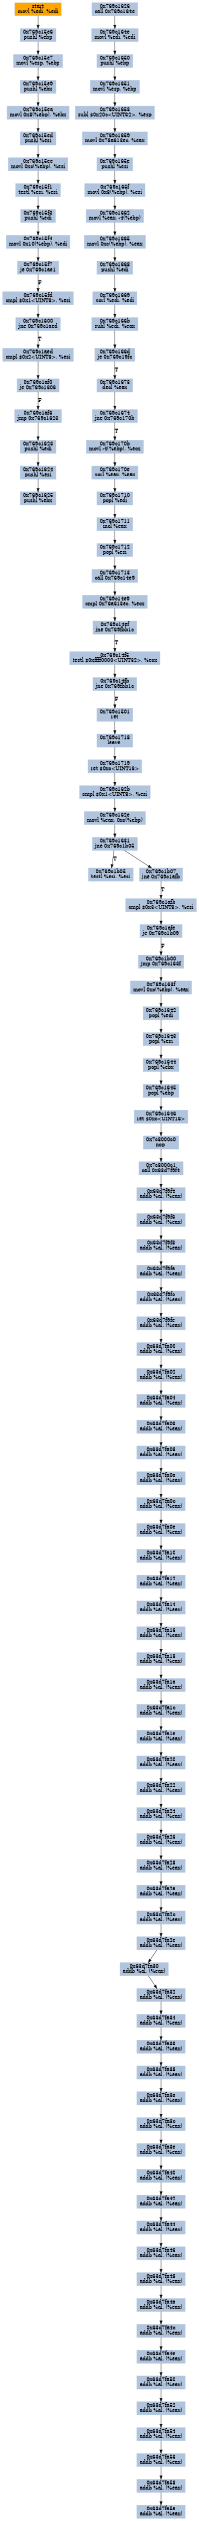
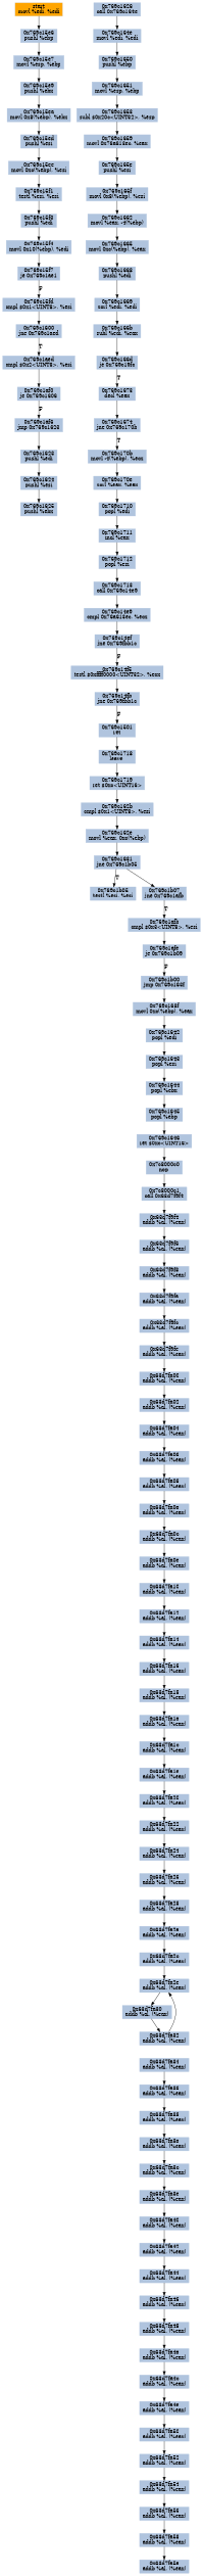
  digraph {
    node [color=lightsteelblue fillcolor=lightsteelblue shape=rectangle style=filled]
    edge [color="#000000"]
    n1 [color=lightgrey fillcolor=orange label="start\nmovl %edi, %edi"]
    n2 [label="0x769c15e6\npushl %ebp"]
    n3 [label="0x769c15e7\nmovl %esp, %ebp"]
    n4 [label="0x769c15e9\npushl %ebx"]
    n5 [label="0x769c15ea\nmovl 0x8(%ebp), %ebx"]
    n6 [label="0x769c15ed\npushl %esi"]
    n7 [label="0x769c15ee\nmovl 0xc(%ebp), %esi"]
    n8 [label="0x769c15f1\ntestl %esi, %esi"]
    n9 [label="0x769c15f3\npushl %edi"]
    n10 [label="0x769c15f4\nmovl 0x10(%ebp), %edi"]
    n11 [label="0x769c15f7\nje 0x769c1ae1"]
    n12 [label="0x769c15fd\ncmpl $0x1<UINT8>, %esi"]
    n13 [label="0x769c1600\njne 0x769c1aed"]
    n14 [label="0x769c1aed\ncmpl $0x2<UINT8>, %esi"]
    n15 [label="0x769c1af0\nje 0x769c1606"]
    n16 [label="0x769c1af6\njmp 0x769c1623"]
    n17 [label="0x769c1623\npushl %edi"]
    n18 [label="0x769c1624\npushl %esi"]
    n19 [label="0x769c1625\npushl %ebx"]
    n20 [label="0x769c1626\ncall 0x769c164e"]
    n21 [label="0x769c164e\nmovl %edi, %edi"]
    n22 [label="0x769c1650\npushl %ebp"]
    n23 [label="0x769c1651\nmovl %esp, %ebp"]
    n24 [label="0x769c1653\nsubl $0x20c<UINT32>, %esp"]
    n25 [label="0x769c1659\nmovl 0x76a613ec, %eax"]
    n26 [label="0x769c165e\npushl %esi"]
    n27 [label="0x769c165f\nmovl 0x8(%ebp), %esi"]
    n28 [label="0x769c1662\nmovl %eax, -4(%ebp)"]
    n29 [label="0x769c1665\nmovl 0xc(%ebp), %eax"]
    n30 [label="0x769c1668\npushl %edi"]
    n31 [label="0x769c1669\nxorl %edi, %edi"]
    n32 [label="0x769c166b\nsubl %edi, %eax"]
    n33 [label="0x769c166d\nje 0x769c19fc"]
    n34 [label="0x769c1673\ndecl %eax"]
    n35 [label="0x769c1674\njne 0x769c170b"]
    n36 [label="0x769c170b\nmovl -4(%ebp), %ecx"]
    n37 [label="0x769c170e\nxorl %eax, %eax"]
    n38 [label="0x769c1710\npopl %edi"]
    n39 [label="0x769c1711\nincl %eax"]
    n40 [label="0x769c1712\npopl %esi"]
    n41 [label="0x769c1713\ncall 0x769c14e9"]
    n42 [label="0x769c14e9\ncmpl 0x76a613ec, %ecx"]
    n43 [label="0x769c14ef\njne 0x769fbb1c"]
    n44 [label="0x769c14f5\ntestl $0xffff0000<UINT32>, %ecx"]
    n45 [label="0x769c14fb\njne 0x769fbb1c"]
    n46 [label="0x769c1501\nret"]
    n47 [label="0x769c1718\nleave "]
    n48 [label="0x769c1719\nret $0xc<UINT16>"]
    n49 [label="0x769c162b\ncmpl $0x1<UINT8>, %esi"]
    n50 [label="0x769c162e\nmovl %eax, 0xc(%ebp)"]
    n51 [label="0x769c1631\njne 0x769c1b05"]
    n52 [label="0x769c1b05\ntestl %esi, %esi"]
    n53 [label="0x769c1b07\njne 0x769c1afb"]
    n54 [label="0x769c1afb\ncmpl $0x3<UINT8>, %esi"]
    n55 [label="0x769c1afe\nje 0x769c1b09"]
    n56 [label="0x769c1b00\njmp 0x769c163f"]
    n57 [label="0x769c163f\nmovl 0xc(%ebp), %eax"]
    n58 [label="0x769c1642\npopl %edi"]
    n59 [label="0x769c1643\npopl %esi"]
    n60 [label="0x769c1644\npopl %ebx"]
    n61 [label="0x769c1645\npopl %ebp"]
    n62 [label="0x769c1646\nret $0xc<UINT16>"]
    n63 [label="0x7c8000c0\nnop "]
    n64 [label="0x7c8000c1\ncall 0x63d7f9f4"]
    n65 [label="0x63d7f9f4\naddb %al, (%eax)"]
    n66 [label="0x63d7f9f6\naddb %al, (%eax)"]
    n67 [label="0x63d7f9f8\naddb %al, (%eax)"]
    n68 [label="0x63d7f9fa\naddb %al, (%eax)"]
    n69 [label="0x63d7f9fc\naddb %al, (%eax)"]
    n70 [label="0x63d7f9fe\naddb %al, (%eax)"]
    n71 [label="0x63d7fa00\naddb %al, (%eax)"]
    n72 [label="0x63d7fa02\naddb %al, (%eax)"]
    n73 [label="0x63d7fa04\naddb %al, (%eax)"]
    n74 [label="0x63d7fa06\naddb %al, (%eax)"]
    n75 [label="0x63d7fa08\naddb %al, (%eax)"]
    n76 [label="0x63d7fa0a\naddb %al, (%eax)"]
    n77 [label="0x63d7fa0c\naddb %al, (%eax)"]
    n78 [label="0x63d7fa0e\naddb %al, (%eax)"]
    n79 [label="0x63d7fa10\naddb %al, (%eax)"]
    n80 [label="0x63d7fa12\naddb %al, (%eax)"]
    n81 [label="0x63d7fa14\naddb %al, (%eax)"]
    n82 [label="0x63d7fa16\naddb %al, (%eax)"]
    n83 [label="0x63d7fa18\naddb %al, (%eax)"]
    n84 [label="0x63d7fa1a\naddb %al, (%eax)"]
    n85 [label="0x63d7fa1c\naddb %al, (%eax)"]
    n86 [label="0x63d7fa1e\naddb %al, (%eax)"]
    n87 [label="0x63d7fa20\naddb %al, (%eax)"]
    n88 [label="0x63d7fa22\naddb %al, (%eax)"]
    n89 [label="0x63d7fa24\naddb %al, (%eax)"]
    n90 [label="0x63d7fa26\naddb %al, (%eax)"]
    n91 [label="0x63d7fa28\naddb %al, (%eax)"]
    n92 [label="0x63d7fa2a\naddb %al, (%eax)"]
    n93 [label="0x63d7fa2c\naddb %al, (%eax)"]
    n94 [label="0x63d7fa2e\naddb %al, (%eax)"]
    n95 [label="0x63d7fa30\naddb %al, (%eax)"]
    n96 [label="0x63d7fa32\naddb %al, (%eax)"]
    n97 [label="0x63d7fa34\naddb %al, (%eax)"]
    n98 [label="0x63d7fa36\naddb %al, (%eax)"]
    n99 [label="0x63d7fa38\naddb %al, (%eax)"]
    n100 [label="0x63d7fa3a\naddb %al, (%eax)"]
    n101 [label="0x63d7fa3c\naddb %al, (%eax)"]
    n102 [label="0x63d7fa3e\naddb %al, (%eax)"]
    n103 [label="0x63d7fa40\naddb %al, (%eax)"]
    n104 [label="0x63d7fa42\naddb %al, (%eax)"]
    n105 [label="0x63d7fa44\naddb %al, (%eax)"]
    n106 [label="0x63d7fa46\naddb %al, (%eax)"]
    n107 [label="0x63d7fa48\naddb %al, (%eax)"]
    n108 [label="0x63d7fa4a\naddb %al, (%eax)"]
    n109 [label="0x63d7fa4c\naddb %al, (%eax)"]
    n110 [label="0x63d7fa4e\naddb %al, (%eax)"]
    n111 [label="0x63d7fa50\naddb %al, (%eax)"]
    n112 [label="0x63d7fa52\naddb %al, (%eax)"]
    n113 [label="0x63d7fa54\naddb %al, (%eax)"]
    n114 [label="0x63d7fa56\naddb %al, (%eax)"]
    n115 [label="0x63d7fa58\naddb %al, (%eax)"]
    n116 [label="0x63d7fa5a\naddb %al, (%eax)"]
    n1 -> n2
    n2 -> n3
    n3 -> n4
    n4 -> n5
    n5 -> n6
    n6 -> n7
    n7 -> n8
    n8 -> n9
    n9 -> n10
    n10 -> n11
    n11 -> n12 [label=F]
    n12 -> n13
    n13 -> n14 [label=T]
    n14 -> n15
    n15 -> n16 [label=F]
    n16 -> n17
    n17 -> n18
    n18 -> n19
    n20 -> n21
    n21 -> n22
    n22 -> n23
    n23 -> n24
    n24 -> n25
    n25 -> n26
    n26 -> n27
    n27 -> n28
    n28 -> n29
    n29 -> n30
    n30 -> n31
    n31 -> n32
    n32 -> n33
    n33 -> n34 [label=T]
    n34 -> n35
    n35 -> n36 [label=T]
    n36 -> n37
    n37 -> n38
    n38 -> n39
    n39 -> n40
    n40 -> n41
    n41 -> n42
    n42 -> n43
-   n43 -> n44 [label=T]
+   n43 -> n44 [label=F]
    n44 -> n45
    n45 -> n46 [label=F]
    n46 -> n47
    n47 -> n48
    n48 -> n49
    n49 -> n50
    n50 -> n51
    n51 -> n52 [label=T]
    n51 -> n53
    n53 -> n54 [label=T]
    n54 -> n55
    n55 -> n56 [label=F]
    n56 -> n57
    n57 -> n58
    n58 -> n59
    n59 -> n60
    n60 -> n61
    n61 -> n62
    n62 -> n63
    n63 -> n64
    n64 -> n65
    n65 -> n66
    n66 -> n67
    n67 -> n68
    n68 -> n69
    n69 -> n70
    n70 -> n71
    n71 -> n72
    n72 -> n73
    n73 -> n74
    n74 -> n75
    n75 -> n76
    n76 -> n77
    n77 -> n78
    n78 -> n79
    n79 -> n80
    n80 -> n81
    n81 -> n82
    n82 -> n83
    n83 -> n84
    n84 -> n85
    n85 -> n86
    n86 -> n87
    n87 -> n88
    n88 -> n89
    n89 -> n90
    n90 -> n91
    n91 -> n92
    n92 -> n93
    n93 -> n94
    n94 -> n95
    n95 -> n96
-   n96 -> n97
+   n96 -> n94
    n97 -> n98
    n98 -> n99
    n99 -> n100
    n100 -> n101
    n101 -> n102
    n102 -> n103
    n103 -> n104
    n104 -> n105
    n105 -> n106
    n106 -> n107
    n107 -> n108
    n108 -> n109
    n109 -> n110
    n110 -> n111
    n111 -> n112
    n112 -> n113
    n113 -> n114
    n114 -> n115
    n115 -> n116
  }
